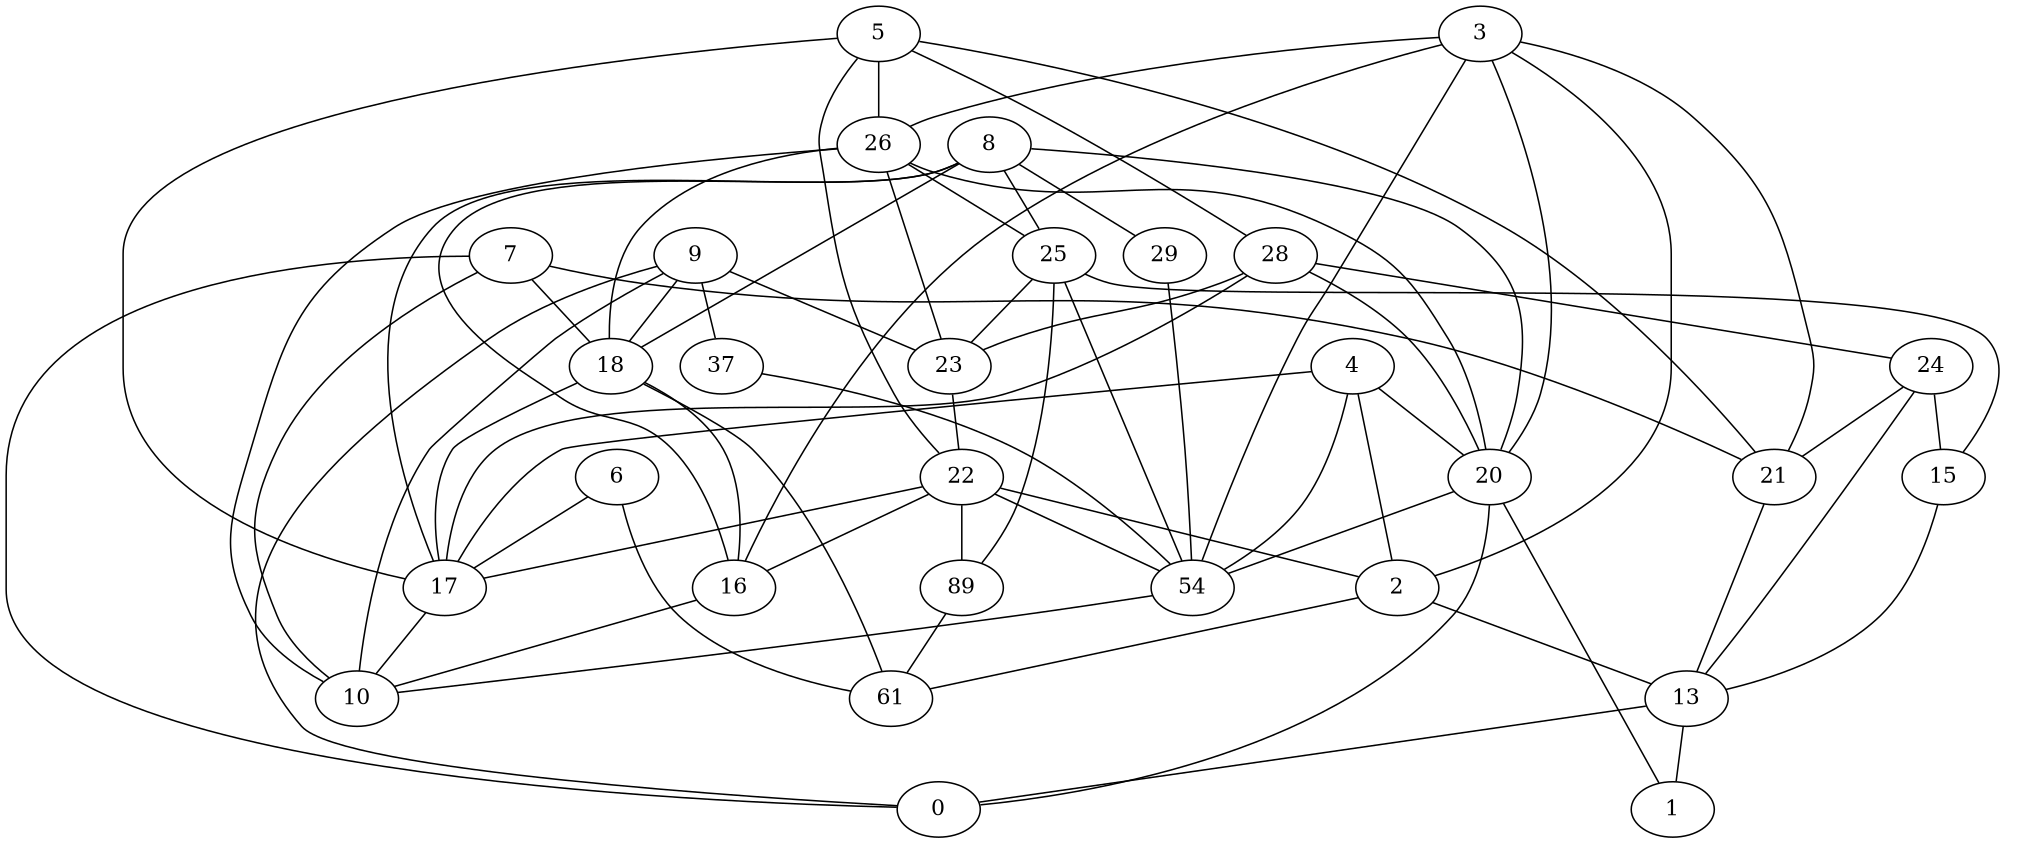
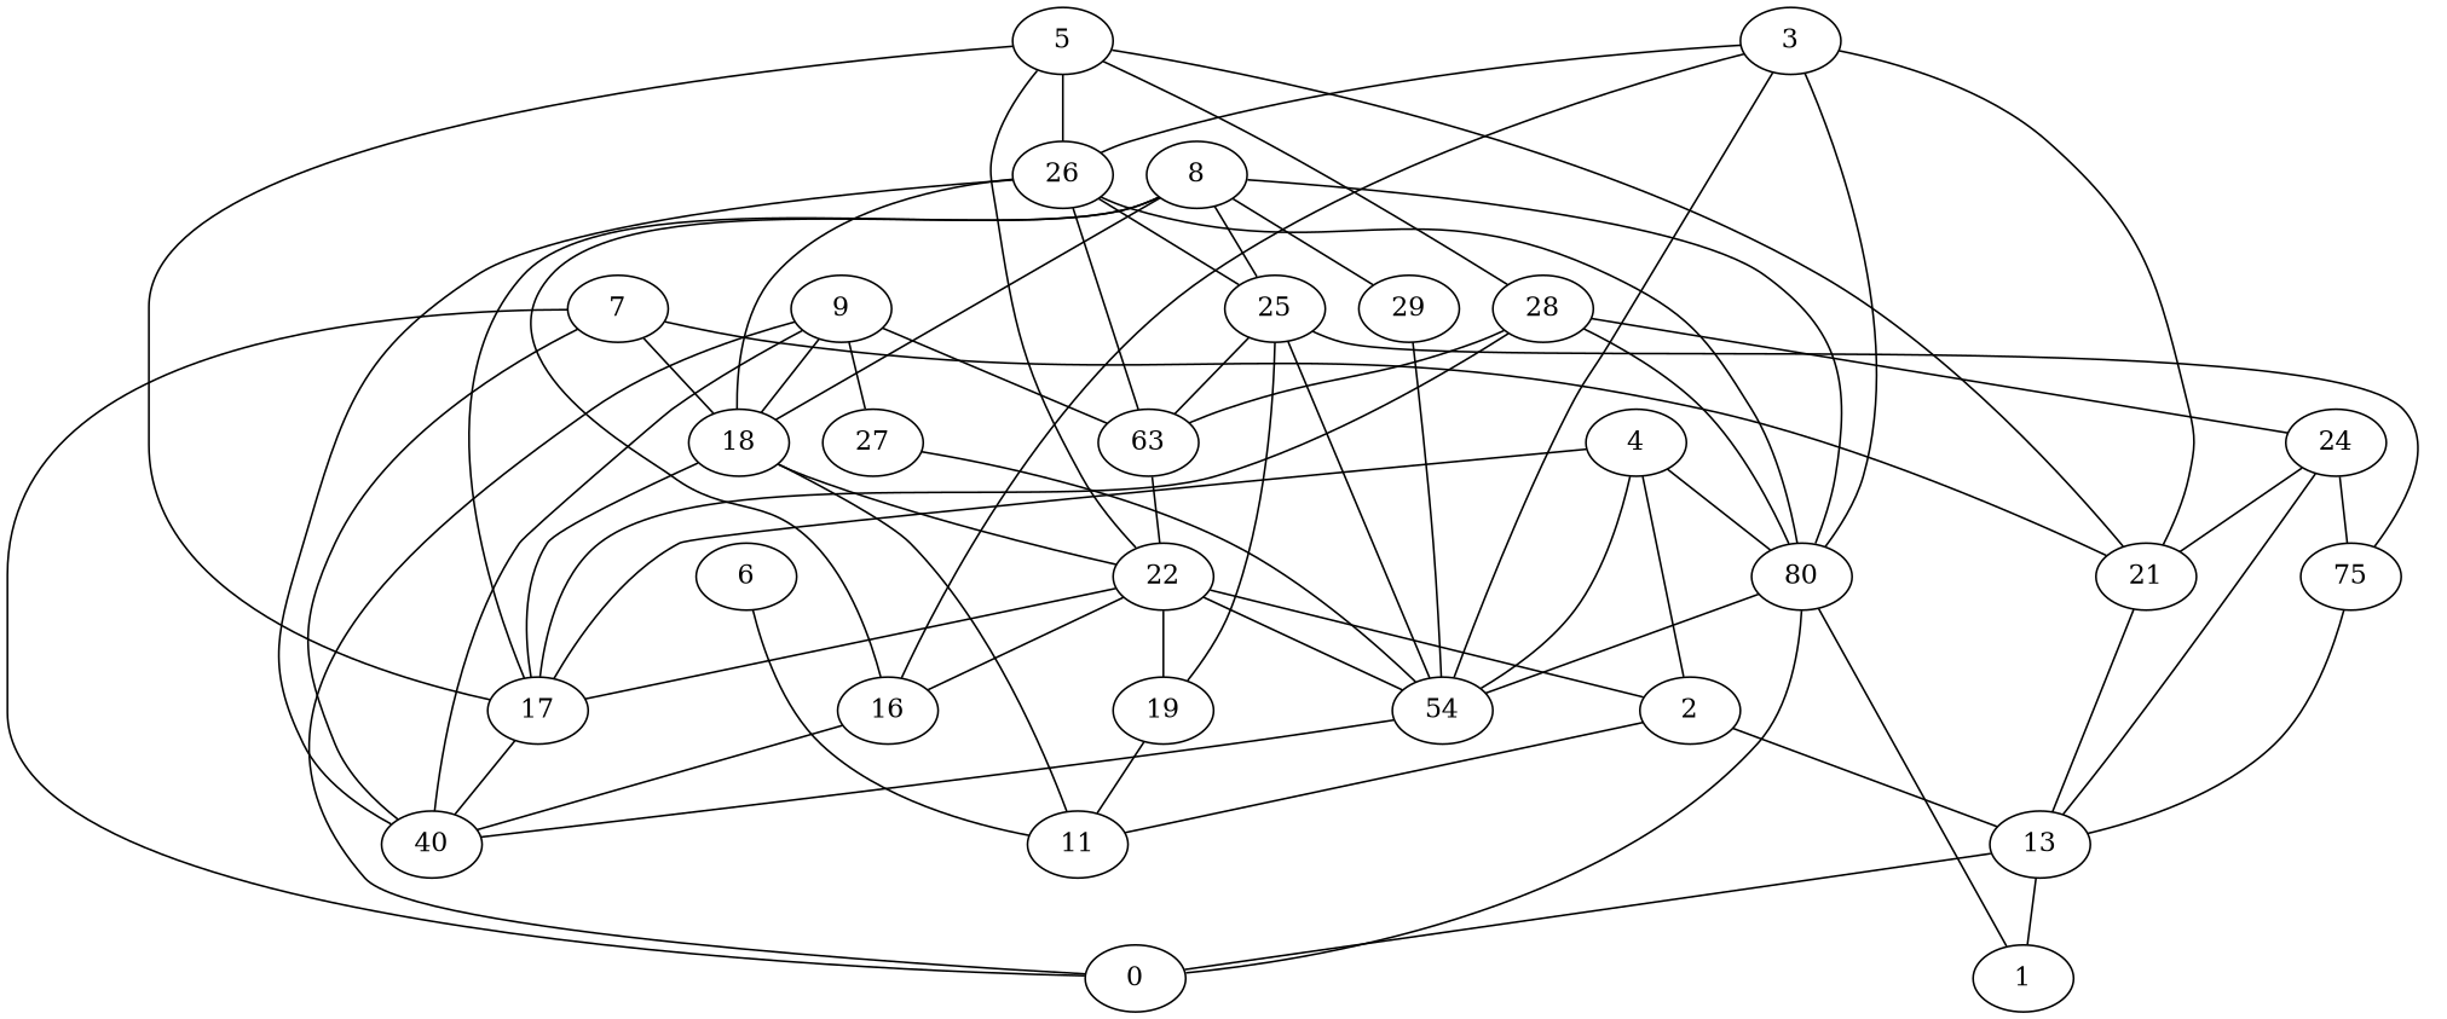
  digraph {
    edge [color=black dir=none]
-   20
+   20 [label=80]
    1
    0
    n4 [label=54]
    13
-   15
+   15 [label=75]
    22
-   19 [label=89]
+   19
    2
    17
    16
-   11 [label=61]
-   10
+   11
+   10 [label=40]
    9
-   27 [label=37]
+   27
    18
-   23
+   23 [label=63]
    21
    28
    24
    7
    26
    25
    5
    4
    8
    29
    6
    3
    subgraph sub_1 {
      20
      1
      0
      n4
      13
      15
      22
      19
      2
      17
      16
      11
      10
      9
      27
      18
      23
      21
      28
      24
      7
      26
      25
      5
      4
      8
      29
      6
      3
    }
    20 -> 1
    20 -> 0
    20 -> n4
    n4 -> 10
    13 -> 1
    13 -> 0
    15 -> 13
    22 -> n4
    22 -> 19
    22 -> 2
    22 -> 17
    22 -> 16
    19 -> 11
    2 -> 13
    2 -> 11
    17 -> 10
    16 -> 10
    9 -> 0
    9 -> 10
    9 -> 27
    9 -> 18
    9 -> 23
    27 -> n4
    18 -> 17
-   18 -> 16
+   18 -> 22
    18 -> 11
    23 -> 22
    21 -> 13
    28 -> 20
    28 -> 17
    28 -> 23
    28 -> 24
    24 -> 13
    24 -> 15
    24 -> 21
    7 -> 0
    7 -> 10
    7 -> 18
    7 -> 21
    26 -> 20
    26 -> 10
    26 -> 18
    26 -> 23
    26 -> 25
    25 -> n4
    25 -> 15
    25 -> 19
    25 -> 23
    5 -> 22
    5 -> 17
    5 -> 21
    5 -> 28
    5 -> 26
    4 -> 20
    4 -> n4
    4 -> 2
    4 -> 17
    8 -> 20
    8 -> 17
    8 -> 16
    8 -> 18
    8 -> 25
    8 -> 29
    29 -> n4
-   6 -> 17
    6 -> 11
    3 -> 20
    3 -> n4
-   3 -> 2
    3 -> 16
    3 -> 21
    3 -> 26
  }
